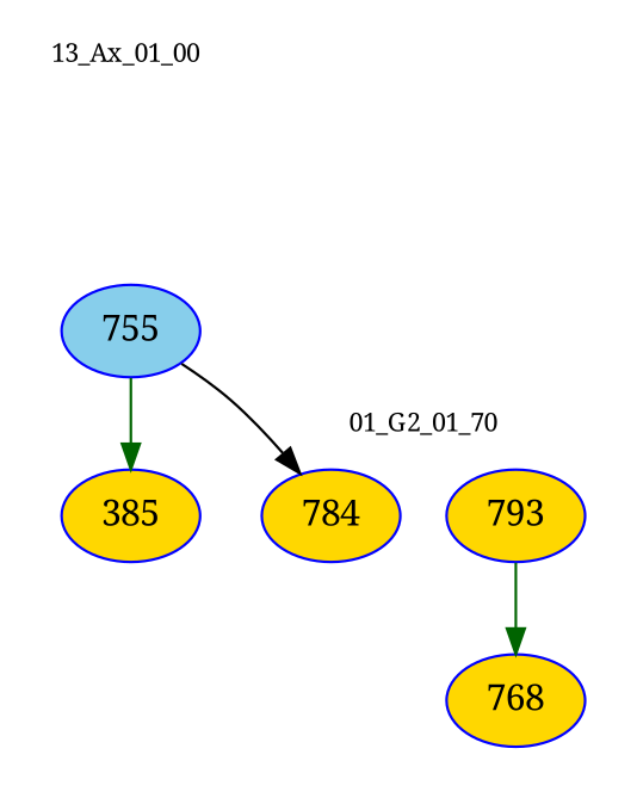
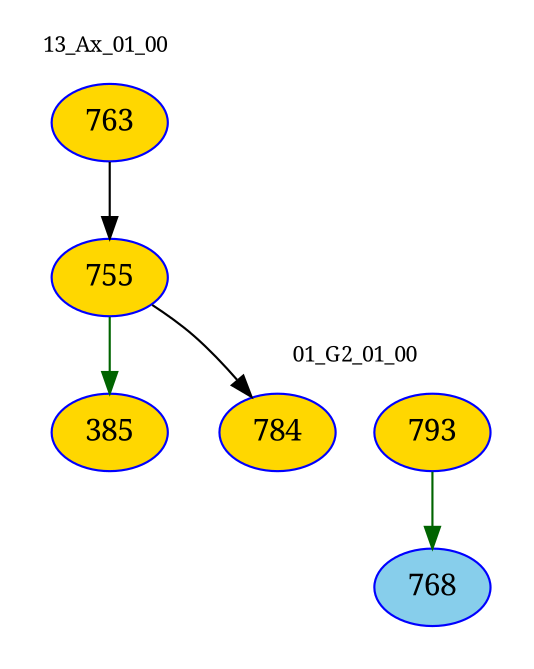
  digraph {
    fontname="Noto Serif"
    node [color=blue fillcolor=gold fontname="Noto Serif" style=filled]
    edge [color=black fontname="Noto Serif"]
-   n2 [fillcolor=skyblue label=755]
+   n1 [label=763]
+   n2 [label=755]
    n3 [label=385]
    n4 [label=793]
-   n5 [label=768]
+   n5 [fillcolor=skyblue label=768]
    n6 [label=784]
    subgraph cluster_1 {
      color=white
      fontsize=10
      label="13_Ax_01_00"
+     n1
      n2
      n3
    }
    subgraph cluster_2 {
      color=white
      fontsize=10
-     label="01_G2_01_70"
+     label="01_G2_01_00"
      n4
      n5
      n6
    }
+   n1 -> n2
    n2 -> n3 [color=darkgreen]
    n2 -> n6
    n4 -> n5 [color=darkgreen]
  }
